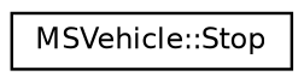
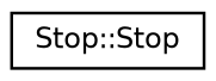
  digraph {
    rankdir=TB
-   n1 [color=black fillcolor=white fontname=Helvetica fontsize=10 height=0.2 label="MSVehicle::Stop" shape=record style=filled width=0.4]
+   n1 [color=black fillcolor=white fontname=Helvetica fontsize=10 height=0.2 label="Stop::Stop" shape=record style=filled width=0.4]
  }
